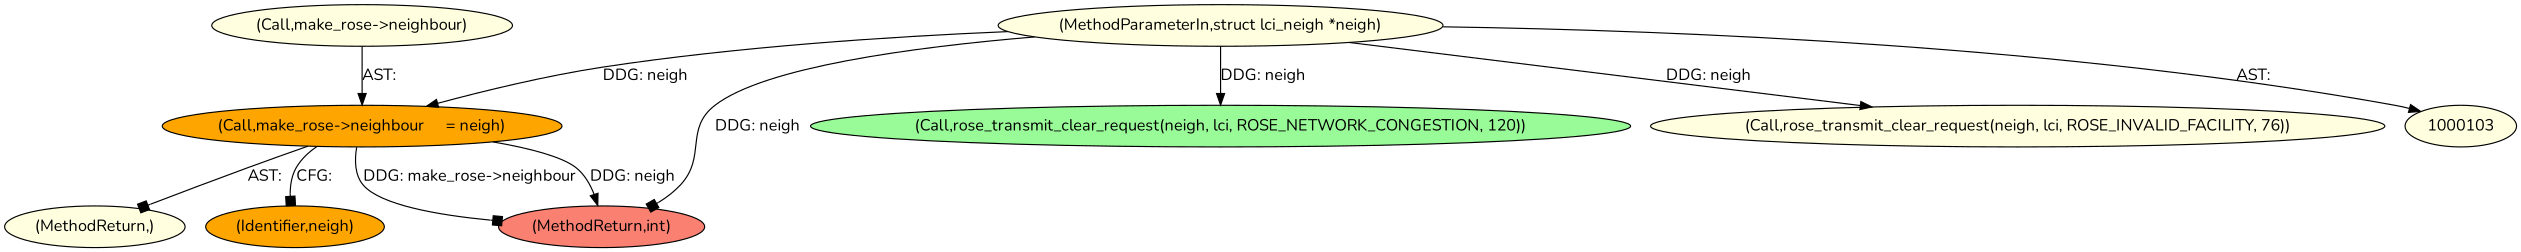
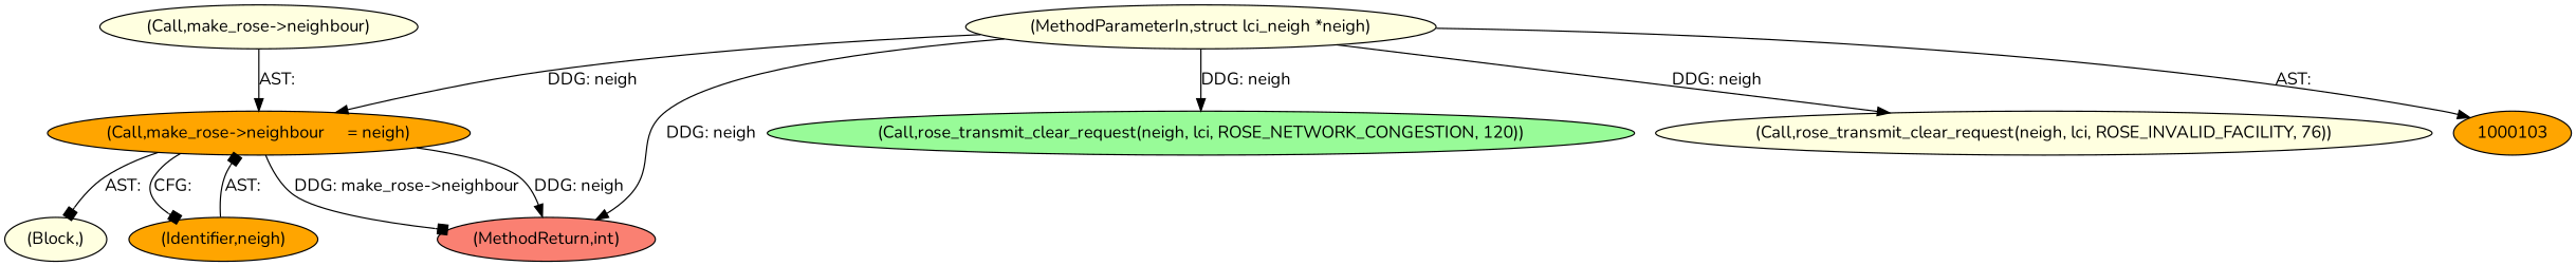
  digraph {
    fontname=Nunito
    node [fillcolor=lightyellow fontname=Nunito style=filled]
    edge [arrowhead=normal fontname=Nunito]
    n1 [fillcolor=orange label="(Call,make_rose->neighbour     = neigh)"]
-   n2 [label="(MethodReturn,)"]
+   n2 [label="(Block,)"]
    n3 [fillcolor=orange label="(Identifier,neigh)"]
    n4 [fillcolor=salmon label="(MethodReturn,int)"]
    n5 [label="(MethodParameterIn,struct lci_neigh *neigh)"]
    n6 [fillcolor=palegreen label="(Call,rose_transmit_clear_request(neigh, lci, ROSE_NETWORK_CONGESTION, 120))"]
    n7 [label="(Call,rose_transmit_clear_request(neigh, lci, ROSE_INVALID_FACILITY, 76))"]
-   1000103
+   1000103 [fillcolor=orange]
    n9 [label="(Call,make_rose->neighbour)"]
    n1 -> n2 [arrowhead=box label="AST: "]
    n1 -> n3 [arrowhead=box label="CFG: "]
    n1 -> n4 [arrowhead=box label="DDG: make_rose->neighbour"]
    n1 -> n4 [label="DDG: neigh"]
+   n3 -> n1 [arrowhead=box label="AST: "]
    n5 -> n1 [label="DDG: neigh"]
-   n5 -> n4 [arrowhead=box label="DDG: neigh"]
+   n5 -> n4 [label="DDG: neigh"]
    n5 -> n6 [label="DDG: neigh"]
    n5 -> n7 [label="DDG: neigh"]
    n5 -> 1000103 [label="AST: "]
    n9 -> n1 [label="AST: "]
  }
